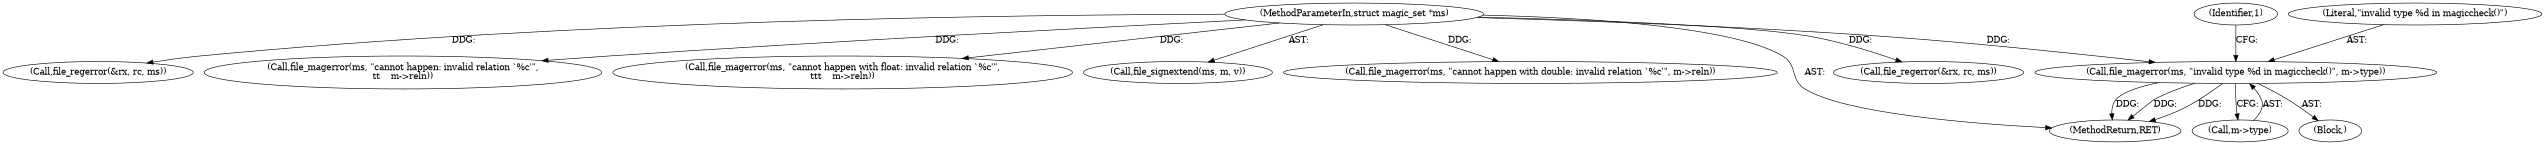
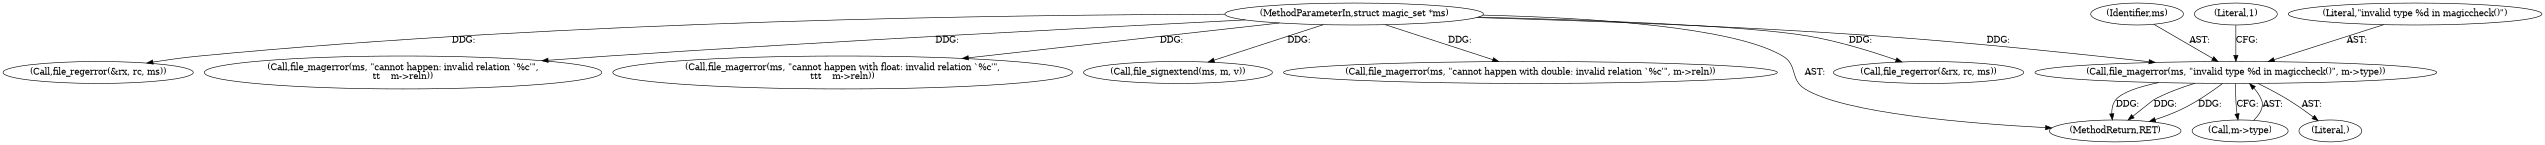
  digraph {
    n1 [label="(Call,file_magerror(ms, \"invalid type %d in magiccheck()\", m->type))"]
    n2 [label="(MethodReturn,RET)"]
    n3 [label="(Call,m->type)"]
-   n4 [label="(Block,)"]
+   n4 [label="(Literal,)"]
    n5 [label="(MethodParameterIn,struct magic_set *ms)"]
    n6 [label="(Call,file_regerror(&rx, rc, ms))"]
    n7 [label="(Call,file_regerror(&rx, rc, ms))"]
    n8 [label="(Call,file_magerror(ms, \"cannot happen: invalid relation `%c'\",\n\t\t    m->reln))"]
    n9 [label="(Call,file_magerror(ms, \"cannot happen with float: invalid relation `%c'\",\n\t\t\t    m->reln))"]
    n10 [label="(Call,file_signextend(ms, m, v))"]
    n11 [label="(Call,file_magerror(ms, \"cannot happen with double: invalid relation `%c'\", m->reln))"]
-   n13 [label="(Identifier,1)"]
+   n12 [label="(Identifier,ms)"]
+   n13 [label="(Literal,1)"]
    n14 [label="(Literal,\"invalid type %d in magiccheck()\")"]
    n1 -> n2 [label="DDG: "]
    n1 -> n2 [label="DDG: "]
    n1 -> n2 [label="DDG: "]
    n1 -> n3 [label="CFG: "]
    n1 -> n4 [label="AST: "]
    n3 -> n1 [label="AST: "]
    n5 -> n1 [label="DDG: "]
    n5 -> n2 [label="AST: "]
    n5 -> n6 [label="DDG: "]
    n5 -> n7 [label="DDG: "]
    n5 -> n8 [label="DDG: "]
    n5 -> n9 [label="DDG: "]
-   n5 -> n10 [label="AST: "]
+   n5 -> n10 [label="DDG: "]
    n5 -> n11 [label="DDG: "]
+   n12 -> n1 [label="AST: "]
    n13 -> n1 [label="CFG: "]
    n14 -> n1 [label="AST: "]
  }
